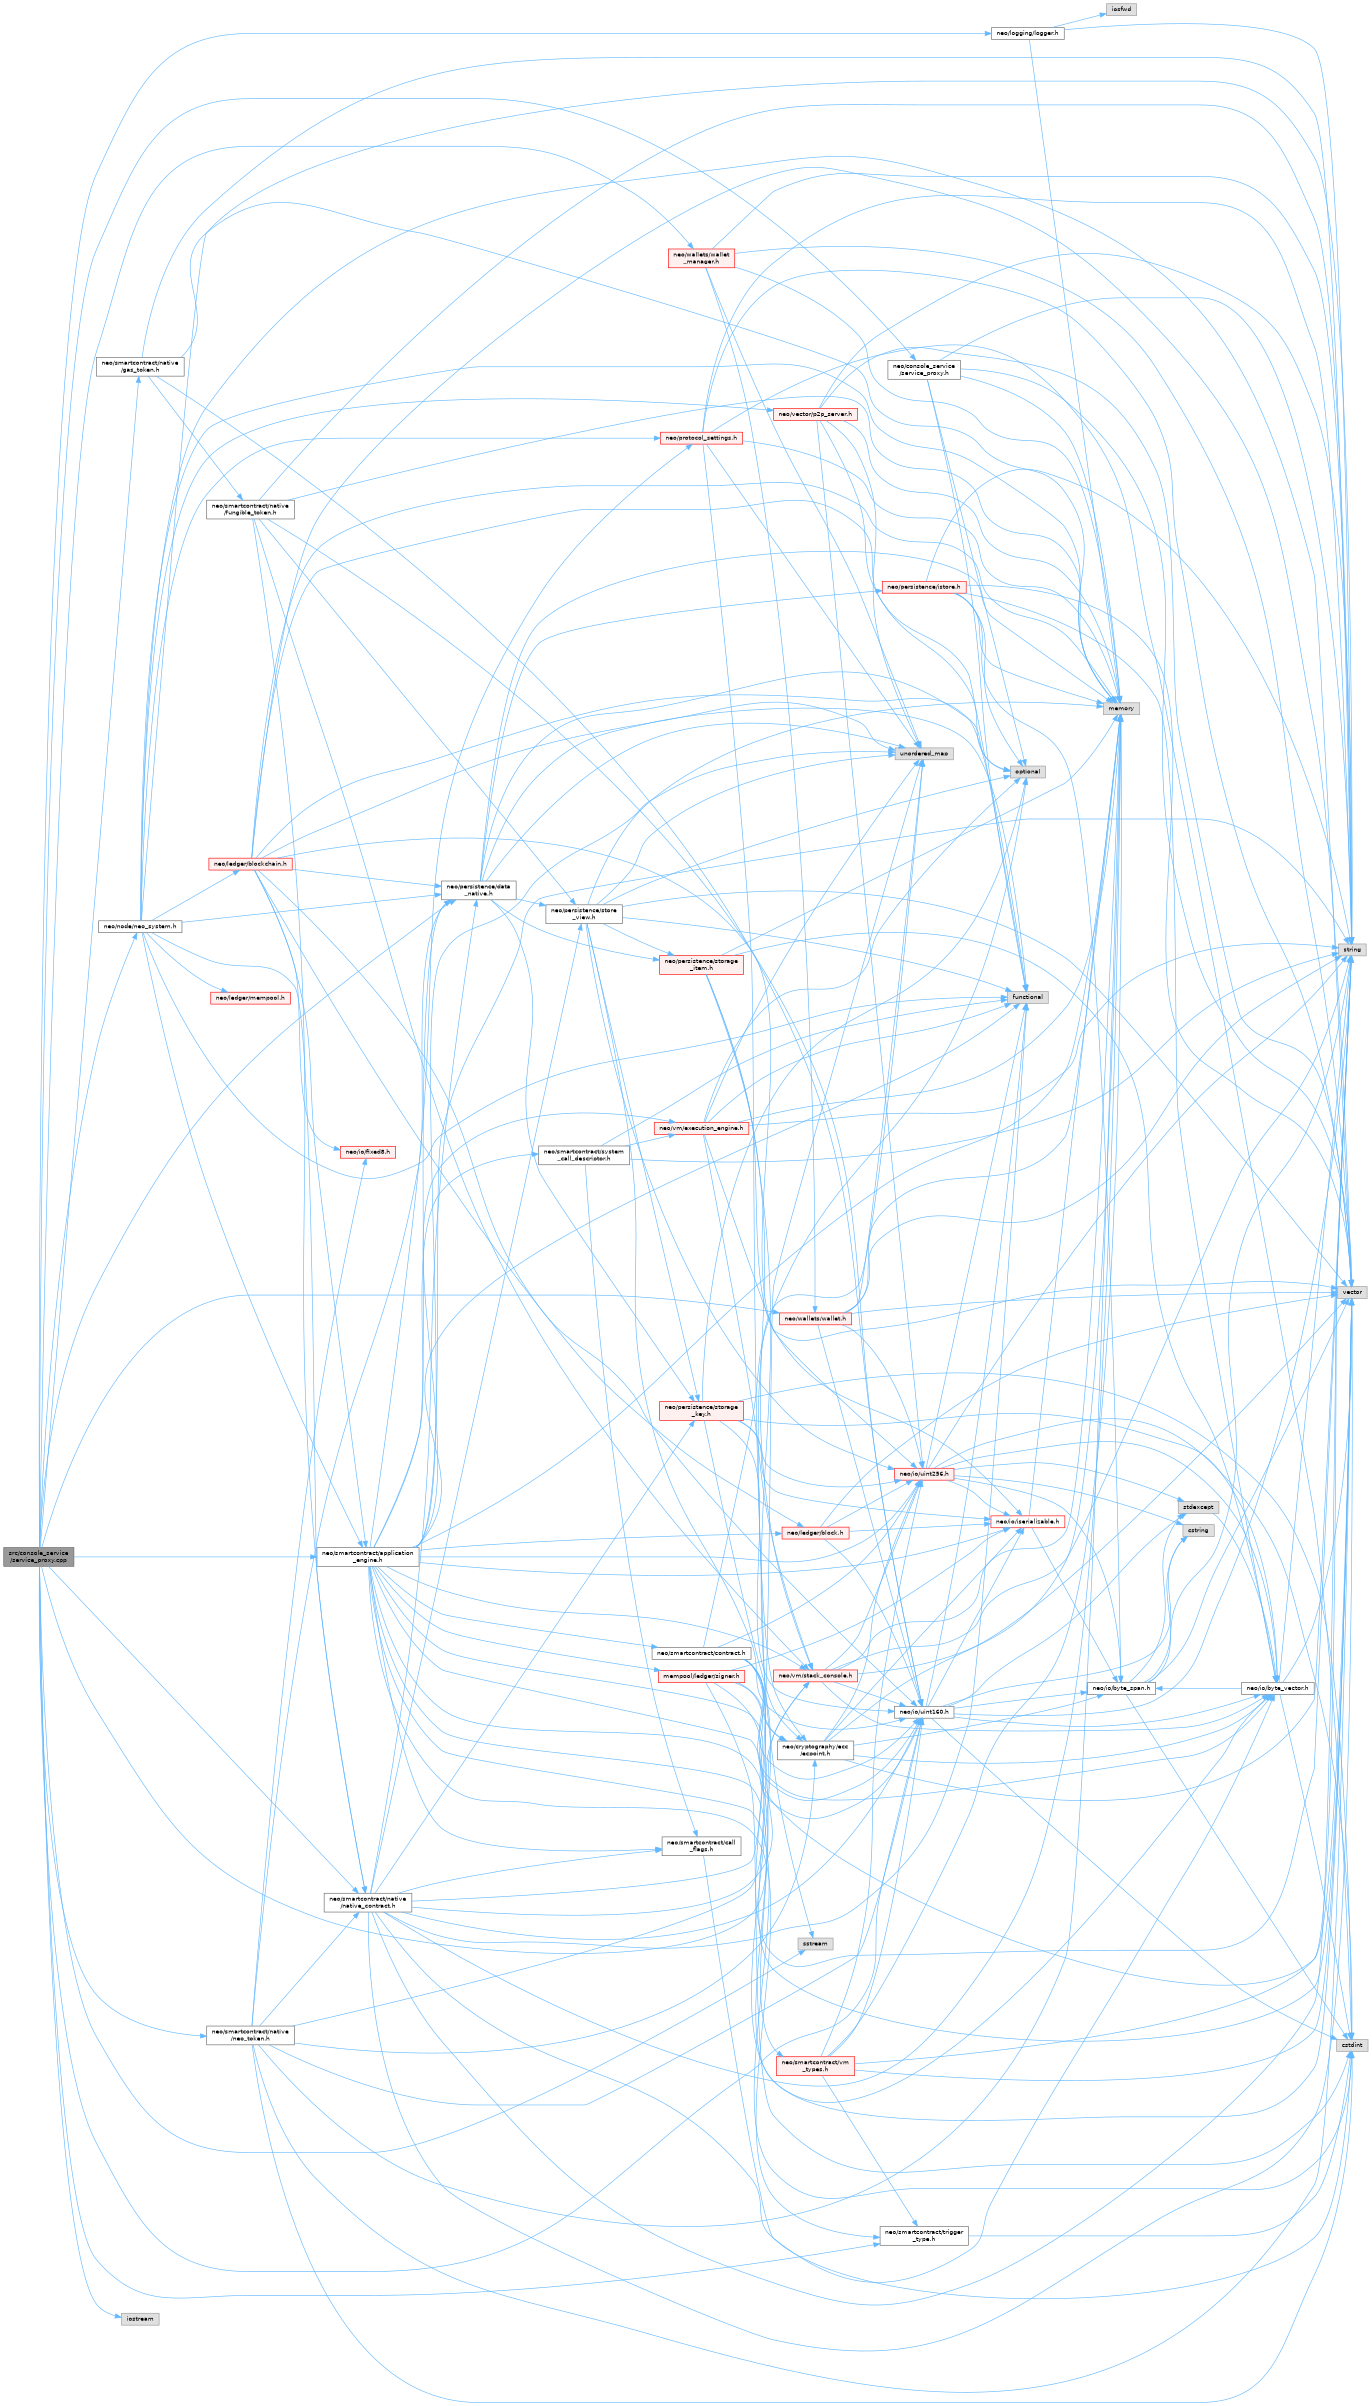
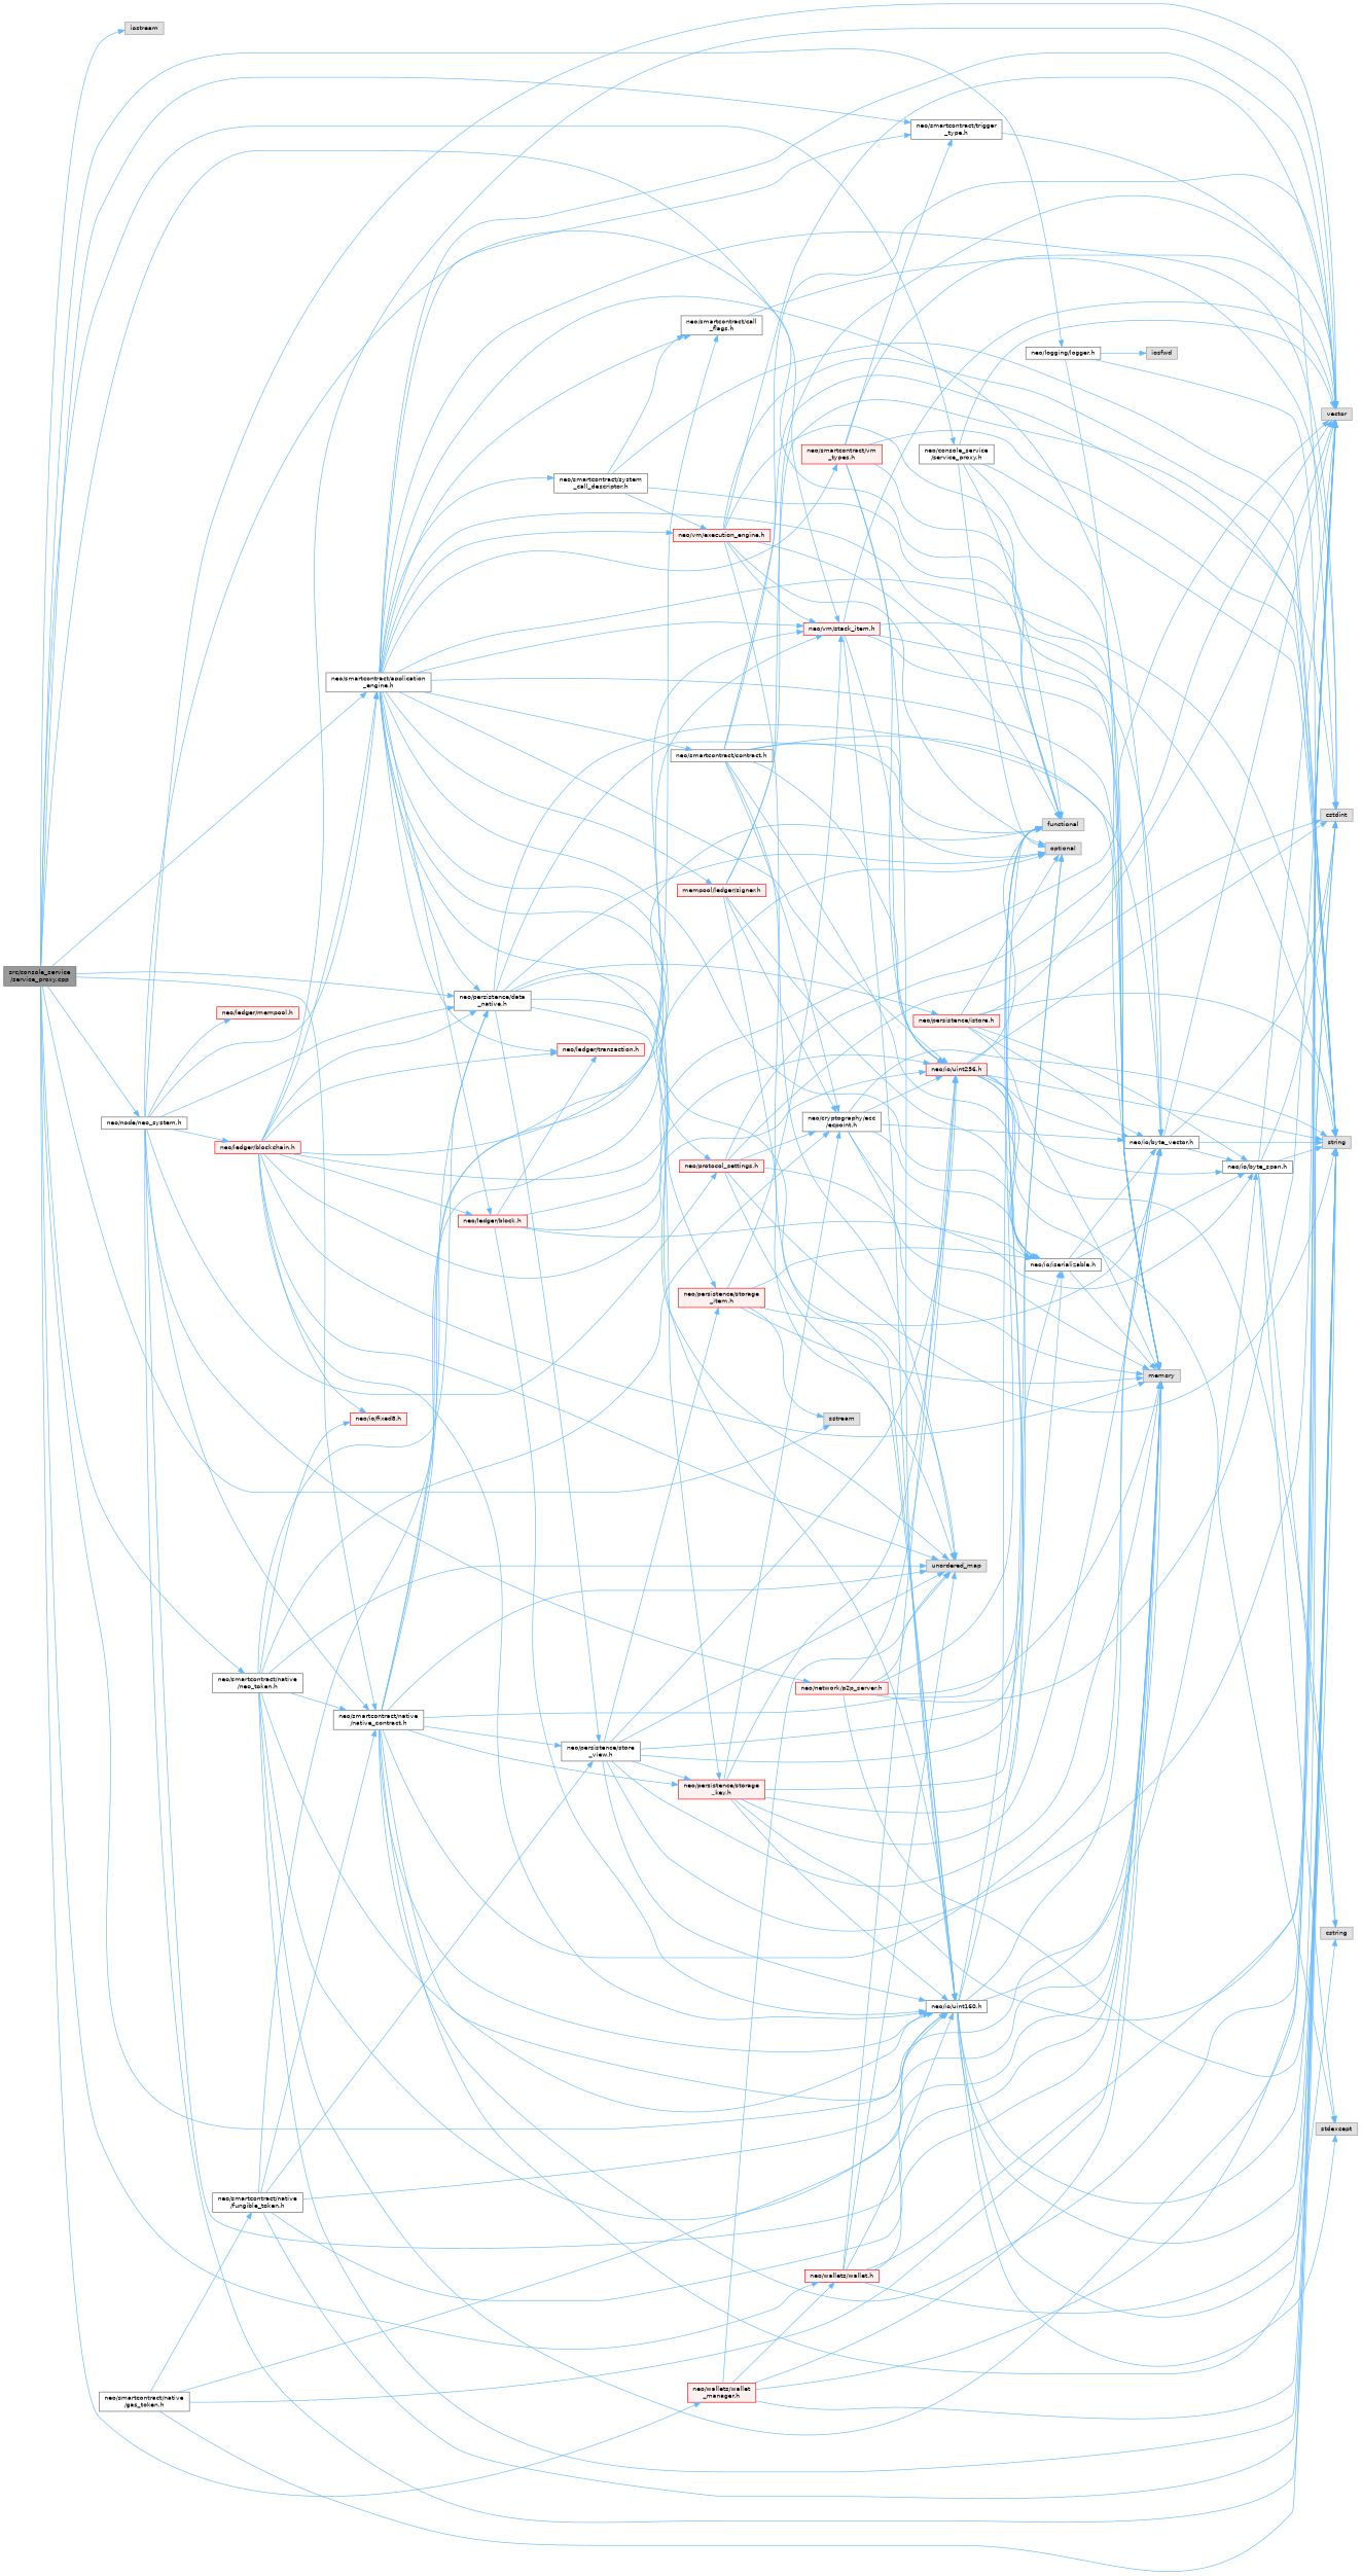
  digraph {
    rankdir=LR
    node [color=grey40 fillcolor=white fontname=Helvetica fontsize=10 shape=box style=filled]
    edge [color=steelblue1 fontname=Helvetica fontsize=10 labelfontname=Helvetica labelfontsize=10 style=solid]
    n1 [color=gray40 fillcolor=grey60 fontcolor=black height=0.2 label="src/console_service\l/service_proxy.cpp" width=0.4]
    n2 [height=0.2 label="neo/console_service\l/service_proxy.h" width=0.4]
    n3 [height=0.2 label="neo/io/uint160.h" width=0.4]
    n4 [height=0.2 label="neo/logging/logger.h" width=0.4]
    n5 [height=0.2 label="neo/node/neo_system.h" width=0.4]
    n6 [height=0.2 label="neo/persistence/data\l_native.h" width=0.4]
-   n7 [color=red fillcolor="#FFF0F0" height=0.2 label="neo/vm/stack_console.h" width=0.4]
+   n7 [color=red fillcolor="#FFF0F0" height=0.2 label="neo/vm/stack_item.h" width=0.4]
    n8 [color=grey60 fillcolor="#E0E0E0" height=0.2 label=sstream width=0.4]
    n9 [height=0.2 label="neo/smartcontract/application\l_engine.h" width=0.4]
    n10 [height=0.2 label="neo/smartcontract/trigger\l_type.h" width=0.4]
    n11 [height=0.2 label="neo/smartcontract/native\l/native_contract.h" width=0.4]
    n12 [height=0.2 label="neo/smartcontract/native\l/gas_token.h" width=0.4]
    n13 [height=0.2 label="neo/smartcontract/native\l/neo_token.h" width=0.4]
    n14 [color=red fillcolor="#FFF0F0" height=0.2 label="neo/wallets/wallet.h" width=0.4]
    n15 [color=red fillcolor="#FFF0F0" height=0.2 label="neo/wallets/wallet\l_manager.h" width=0.4]
    n16 [color=grey60 fillcolor="#E0E0E0" height=0.2 label=iostream width=0.4]
    n17 [color=grey60 fillcolor="#E0E0E0" height=0.2 label=functional width=0.4]
    n18 [color=grey60 fillcolor="#E0E0E0" height=0.2 label=memory width=0.4]
    n19 [color=grey60 fillcolor="#E0E0E0" height=0.2 label=optional width=0.4]
    n20 [color=grey60 fillcolor="#E0E0E0" height=0.2 label=string width=0.4]
    n21 [color=grey60 fillcolor="#E0E0E0" height=0.2 label=vector width=0.4]
    n22 [height=0.2 label="neo/io/byte_span.h" width=0.4]
    n23 [color=grey60 fillcolor="#E0E0E0" height=0.2 label=cstdint width=0.4]
    n24 [color=grey60 fillcolor="#E0E0E0" height=0.2 label=cstring width=0.4]
    n25 [color=grey60 fillcolor="#E0E0E0" height=0.2 label=stdexcept width=0.4]
    n26 [height=0.2 label="neo/io/byte_vector.h" width=0.4]
-   n27 [color=red height=0.2 label="neo/io/iserializable.h" width=0.4]
+   n27 [height=0.2 label="neo/io/iserializable.h" width=0.4]
    n28 [color=grey60 fillcolor="#E0E0E0" height=0.2 label=iosfwd width=0.4]
    n29 [color=red fillcolor="#FFF0F0" height=0.2 label="neo/ledger/blockchain.h" width=0.4]
    n30 [color=red fillcolor="#FFF0F0" height=0.2 label="neo/protocol_settings.h" width=0.4]
    n31 [color=red fillcolor="#FFF0F0" height=0.2 label="neo/ledger/mempool.h" width=0.4]
-   n32 [color=red fillcolor="#FFF0F0" height=0.2 label="neo/vector/p2p_server.h" width=0.4]
+   n32 [color=red fillcolor="#FFF0F0" height=0.2 label="neo/network/p2p_server.h" width=0.4]
    n33 [color=grey60 fillcolor="#E0E0E0" height=0.2 label=unordered_map width=0.4]
    n34 [color=red fillcolor="#FFF0F0" height=0.2 label="neo/persistence/istore.h" width=0.4]
    n35 [color=red fillcolor="#FFF0F0" height=0.2 label="neo/persistence/storage\l_item.h" width=0.4]
    n36 [color=red fillcolor="#FFF0F0" height=0.2 label="neo/persistence/storage\l_key.h" width=0.4]
    n37 [height=0.2 label="neo/persistence/store\l_view.h" width=0.4]
    n38 [color=red fillcolor="#FFF0F0" height=0.2 label="neo/io/uint256.h" width=0.4]
    n39 [color=red fillcolor="#FFF0F0" height=0.2 label="neo/ledger/block.h" width=0.4]
+   n40 [color=red fillcolor="#FFF0F0" height=0.2 label="neo/ledger/transaction.h" width=0.4]
    n41 [color=red fillcolor="#FFF0F0" height=0.2 label="neo/smartcontract/vm\l_types.h" width=0.4]
    n42 [color=red fillcolor="#FFF0F0" height=0.2 label="mempool/ledger/signer.h" width=0.4]
    n43 [height=0.2 label="neo/smartcontract/call\l_flags.h" width=0.4]
    n44 [height=0.2 label="neo/smartcontract/contract.h" width=0.4]
    n45 [height=0.2 label="neo/smartcontract/system\l_call_descriptor.h" width=0.4]
    n46 [color=red fillcolor="#FFF0F0" height=0.2 label="neo/vm/execution_engine.h" width=0.4]
    n47 [height=0.2 label="neo/smartcontract/native\l/fungible_token.h" width=0.4]
    n48 [color=red fillcolor="#FFF0F0" height=0.2 label="neo/io/fixed8.h" width=0.4]
    n49 [height=0.2 label="neo/cryptography/ecc\l/ecpoint.h" width=0.4]
    n1 -> n2
    n1 -> n3
    n1 -> n4
    n1 -> n5
    n1 -> n6
    n1 -> n7
    n1 -> n8
    n1 -> n9
    n1 -> n10
    n1 -> n11
-   n1 -> n12
    n1 -> n13
    n1 -> n14
    n1 -> n15
    n1 -> n16
    n2 -> n17
    n2 -> n18
    n2 -> n19
    n2 -> n20
    n2 -> n21
    n3 -> n17
    n3 -> n20
    n3 -> n22
    n3 -> n23
    n3 -> n24
    n3 -> n25
    n3 -> n26
    n3 -> n27
    n4 -> n18
    n4 -> n20
    n4 -> n28
    n5 -> n6
    n5 -> n9
    n5 -> n11
    n5 -> n17
    n5 -> n18
    n5 -> n20
    n5 -> n21
    n5 -> n29
    n5 -> n30
    n5 -> n31
    n5 -> n32
    n6 -> n17
    n6 -> n18
    n6 -> n19
    n6 -> n33
    n6 -> n34
    n6 -> n35
    n6 -> n36
    n6 -> n37
    n7 -> n3
    n7 -> n18
    n7 -> n20
    n7 -> n21
    n7 -> n26
    n7 -> n38
    n9 -> n3
    n9 -> n6
    n9 -> n7
    n9 -> n10
    n9 -> n17
    n9 -> n18
    n9 -> n20
    n9 -> n21
    n9 -> n23
    n9 -> n26
    n9 -> n27
    n9 -> n30
    n9 -> n33
    n9 -> n38
    n9 -> n39
+   n9 -> n40
    n9 -> n41
    n9 -> n42
    n9 -> n43
    n9 -> n44
    n9 -> n45
    n9 -> n46
    n10 -> n23
    n11 -> n3
    n11 -> n6
    n11 -> n7
    n11 -> n17
    n11 -> n18
    n11 -> n20
    n11 -> n21
    n11 -> n26
    n11 -> n33
    n11 -> n36
    n11 -> n37
    n11 -> n43
    n12 -> n3
    n12 -> n18
    n12 -> n20
    n12 -> n47
    n13 -> n3
    n13 -> n6
    n13 -> n11
    n13 -> n18
-   n13 -> n23
+   n13 -> n20
    n13 -> n21
    n13 -> n33
    n13 -> n48
    n13 -> n49
    n14 -> n3
    n14 -> n18
    n14 -> n20
    n14 -> n21
    n14 -> n33
    n14 -> n38
    n15 -> n14
    n15 -> n18
    n15 -> n20
    n15 -> n21
    n15 -> n33
    n22 -> n20
    n22 -> n21
    n22 -> n23
    n22 -> n24
    n22 -> n25
    n26 -> n20
    n26 -> n21
    n26 -> n22
    n26 -> n23
    n27 -> n18
    n27 -> n22
-   n25 -> n26
+   n27 -> n26
    n29 -> n3
    n29 -> n6
    n29 -> n9
    n29 -> n17
    n29 -> n18
    n29 -> n19
    n29 -> n21
    n29 -> n33
    n29 -> n38
    n29 -> n39
+   n29 -> n40
    n29 -> n48
    n30 -> n18
    n30 -> n20
    n30 -> n21
    n30 -> n23
    n30 -> n33
    n30 -> n49
    n32 -> n17
    n32 -> n18
    n32 -> n20
    n32 -> n21
    n32 -> n33
    n32 -> n38
    n34 -> n18
    n34 -> n19
    n34 -> n20
    n34 -> n21
    n34 -> n22
    n34 -> n26
    n35 -> n7
    n35 -> n8
    n35 -> n18
    n35 -> n26
    n35 -> n27
    n36 -> n3
    n36 -> n19
    n36 -> n23
    n36 -> n26
    n36 -> n27
    n36 -> n38
    n36 -> n49
    n37 -> n3
    n37 -> n17
    n37 -> n18
    n37 -> n19
    n37 -> n21
    n37 -> n33
    n37 -> n35
    n37 -> n36
    n37 -> n38
    n38 -> n17
    n38 -> n20
    n38 -> n22
    n38 -> n23
    n38 -> n24
    n38 -> n25
    n38 -> n26
    n38 -> n27
    n39 -> n3
    n39 -> n21
    n39 -> n27
    n39 -> n38
+   n39 -> n40
    n41 -> n3
    n41 -> n10
    n41 -> n18
    n41 -> n20
    n41 -> n21
    n41 -> n38
    n42 -> n3
    n42 -> n21
    n42 -> n23
    n42 -> n27
    n42 -> n49
    n43 -> n23
    n44 -> n3
    n44 -> n19
    n44 -> n20
    n44 -> n21
    n44 -> n26
+   n44 -> n27
    n44 -> n38
    n44 -> n49
    n45 -> n17
    n45 -> n20
    n45 -> n43
    n45 -> n46
    n46 -> n7
    n46 -> n17
    n46 -> n18
    n46 -> n19
    n46 -> n20
    n46 -> n21
    n46 -> n33
    n47 -> n3
    n47 -> n7
    n47 -> n11
    n47 -> n18
    n47 -> n20
    n47 -> n37
    n49 -> n18
    n49 -> n20
    n49 -> n22
    n49 -> n26
    n49 -> n27
    n49 -> n38
  }
